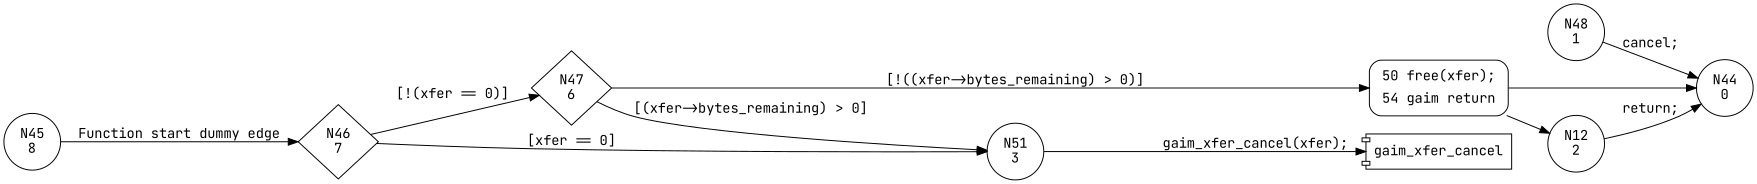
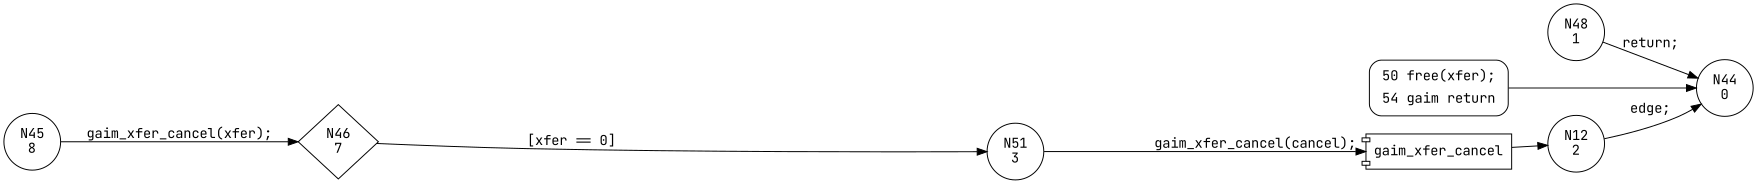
  digraph {
    fontname="JetBrains Mono"
    rankdir=LR
    node [fontname="JetBrains Mono" shape=circle]
    edge [fontname="JetBrains Mono"]
    n1 [label="N46\n7" shape=diamond]
-   n2 [label="N47\n6" shape=diamond]
    n3 [label="N51\n3"]
    n4 [label="N48\n1"]
    n5 [label="N44\n0"]
    n6 [fillcolor=white label=<<table border="0" cellborder="0" cellpadding="3" bgcolor="white"><tr><td align="right">50</td><td align="left">free(xfer);</td></tr><tr><td align="right">54</td><td align="left">gaim return</td></tr></table>> penwidth=1 shape=Mrecord style="filled,bold"]
    n7 [label=gaim_xfer_cancel shape=component]
    n8 [label="N12\n2"]
    n9 [label="N45\n8"]
-   n1 -> n2 [label="[!(xfer == 0)]"]
    n1 -> n3 [label="[xfer == 0]"]
-   n2 -> n3 [label="[(xfer->bytes_remaining) > 0]"]
-   n2 -> n6 [label="[!((xfer->bytes_remaining) > 0)]"]
-   n3 -> n7 [label="gaim_xfer_cancel(xfer);"]
-   n4 -> n5 [label="cancel;"]
+   n3 -> n7 [label="gaim_xfer_cancel(cancel);"]
+   n4 -> n5 [label="return;"]
    n6 -> n5
-   n6 -> n8
-   n8 -> n5 [label="return;"]
-   n9 -> n1 [label="Function start dummy edge"]
+   n7 -> n8
+   n8 -> n5 [label="edge;"]
+   n9 -> n1 [label="gaim_xfer_cancel(xfer);"]
  }
